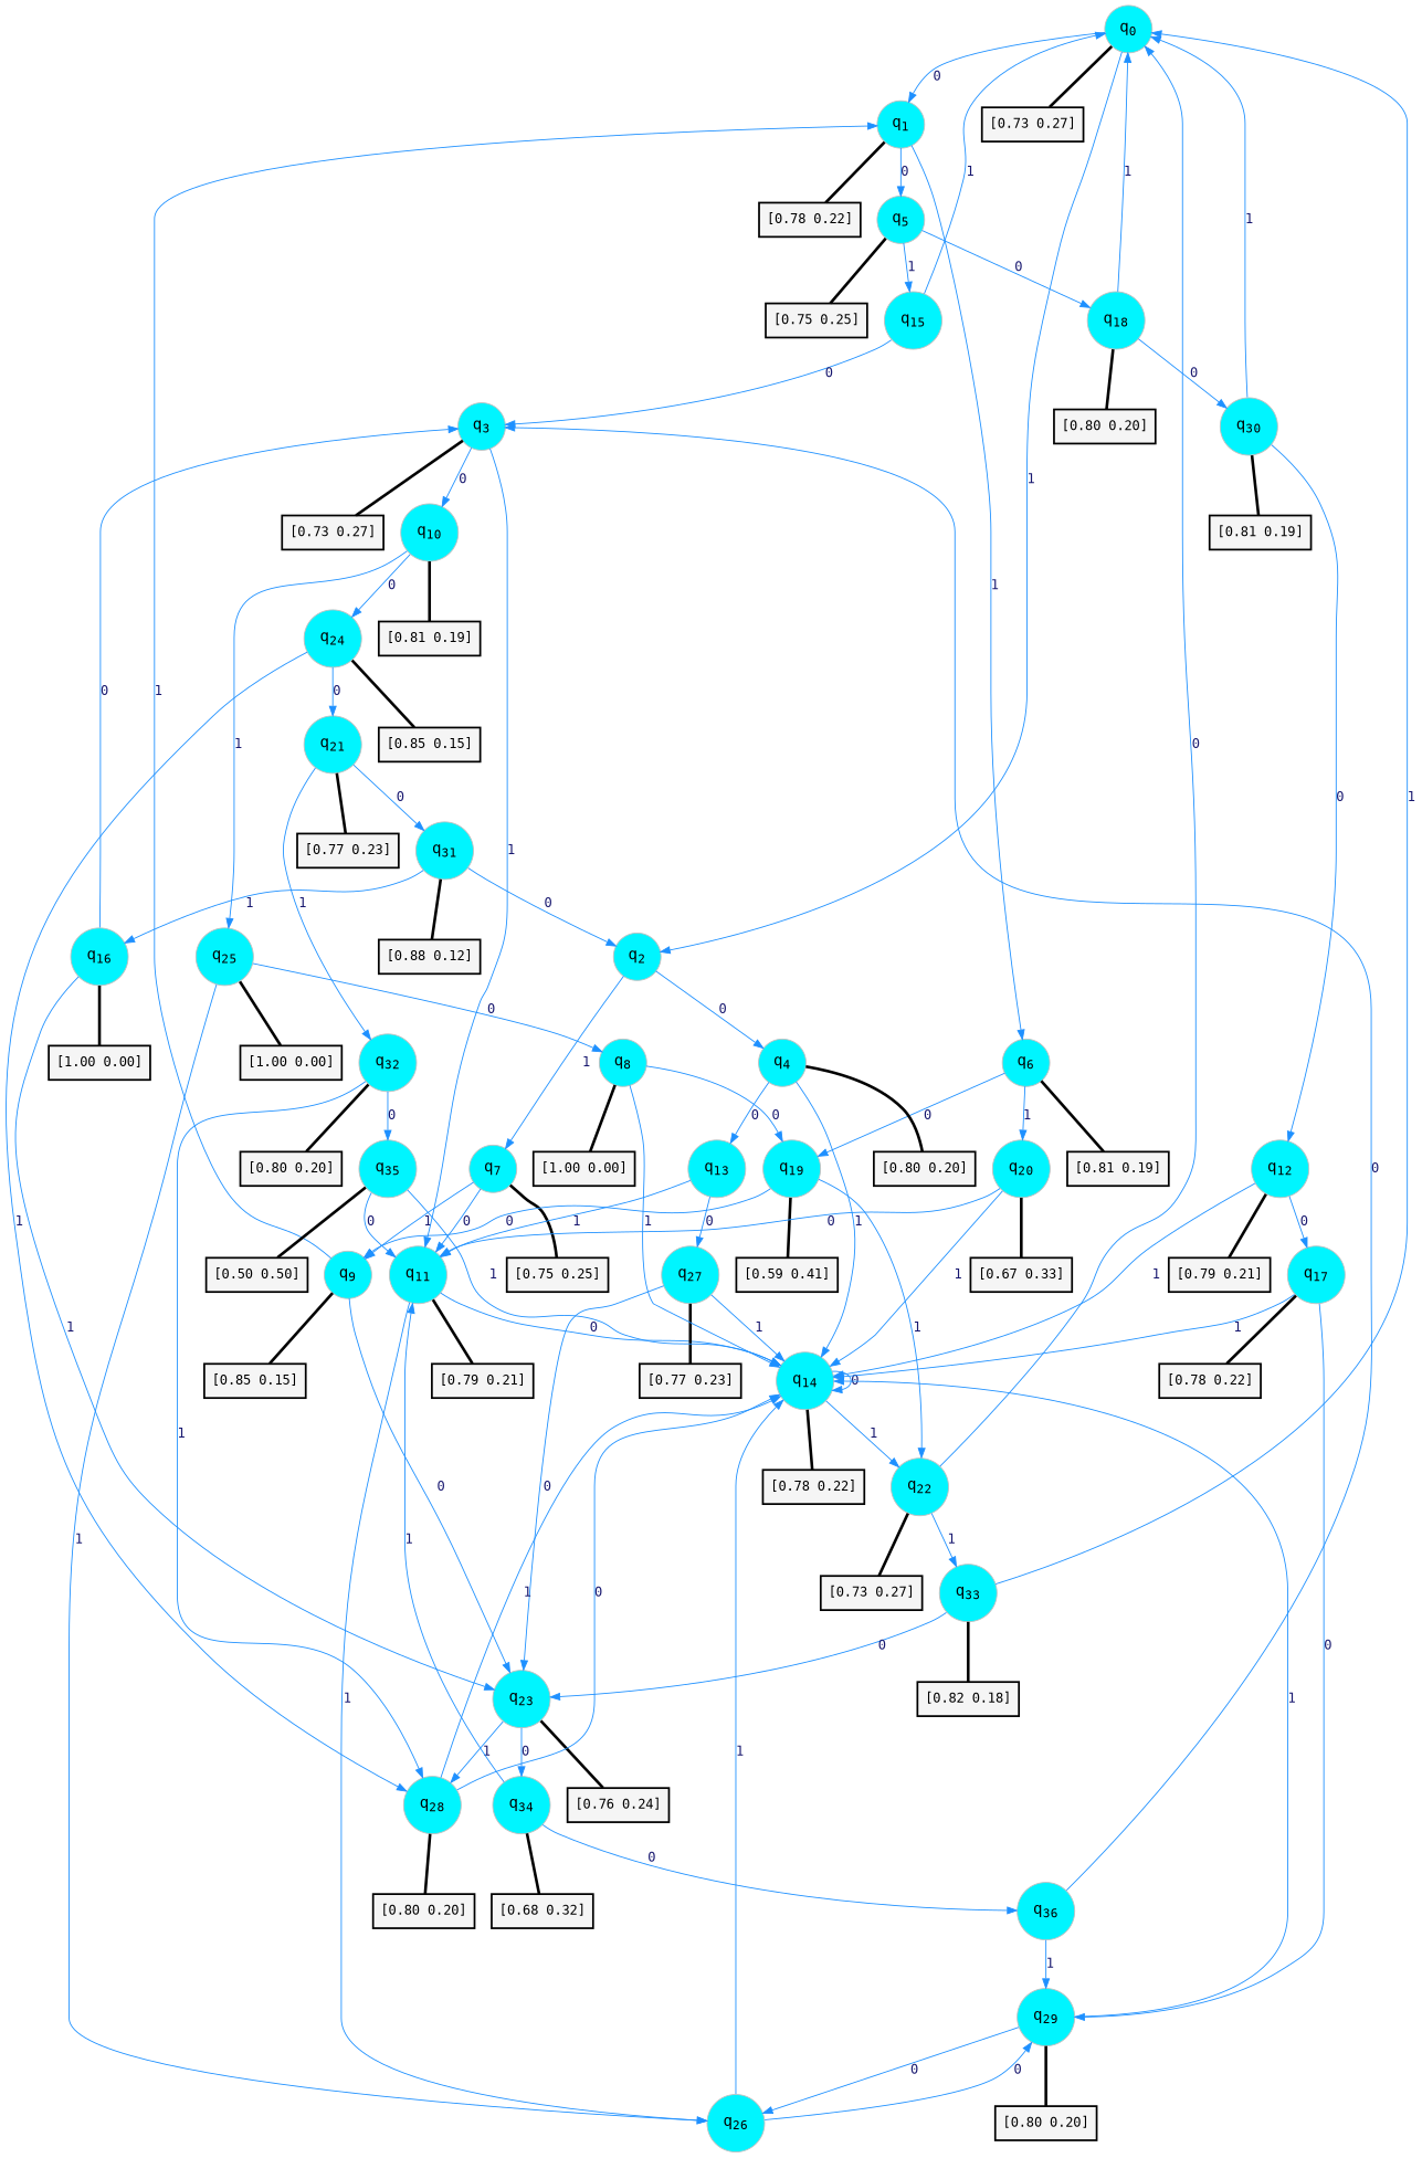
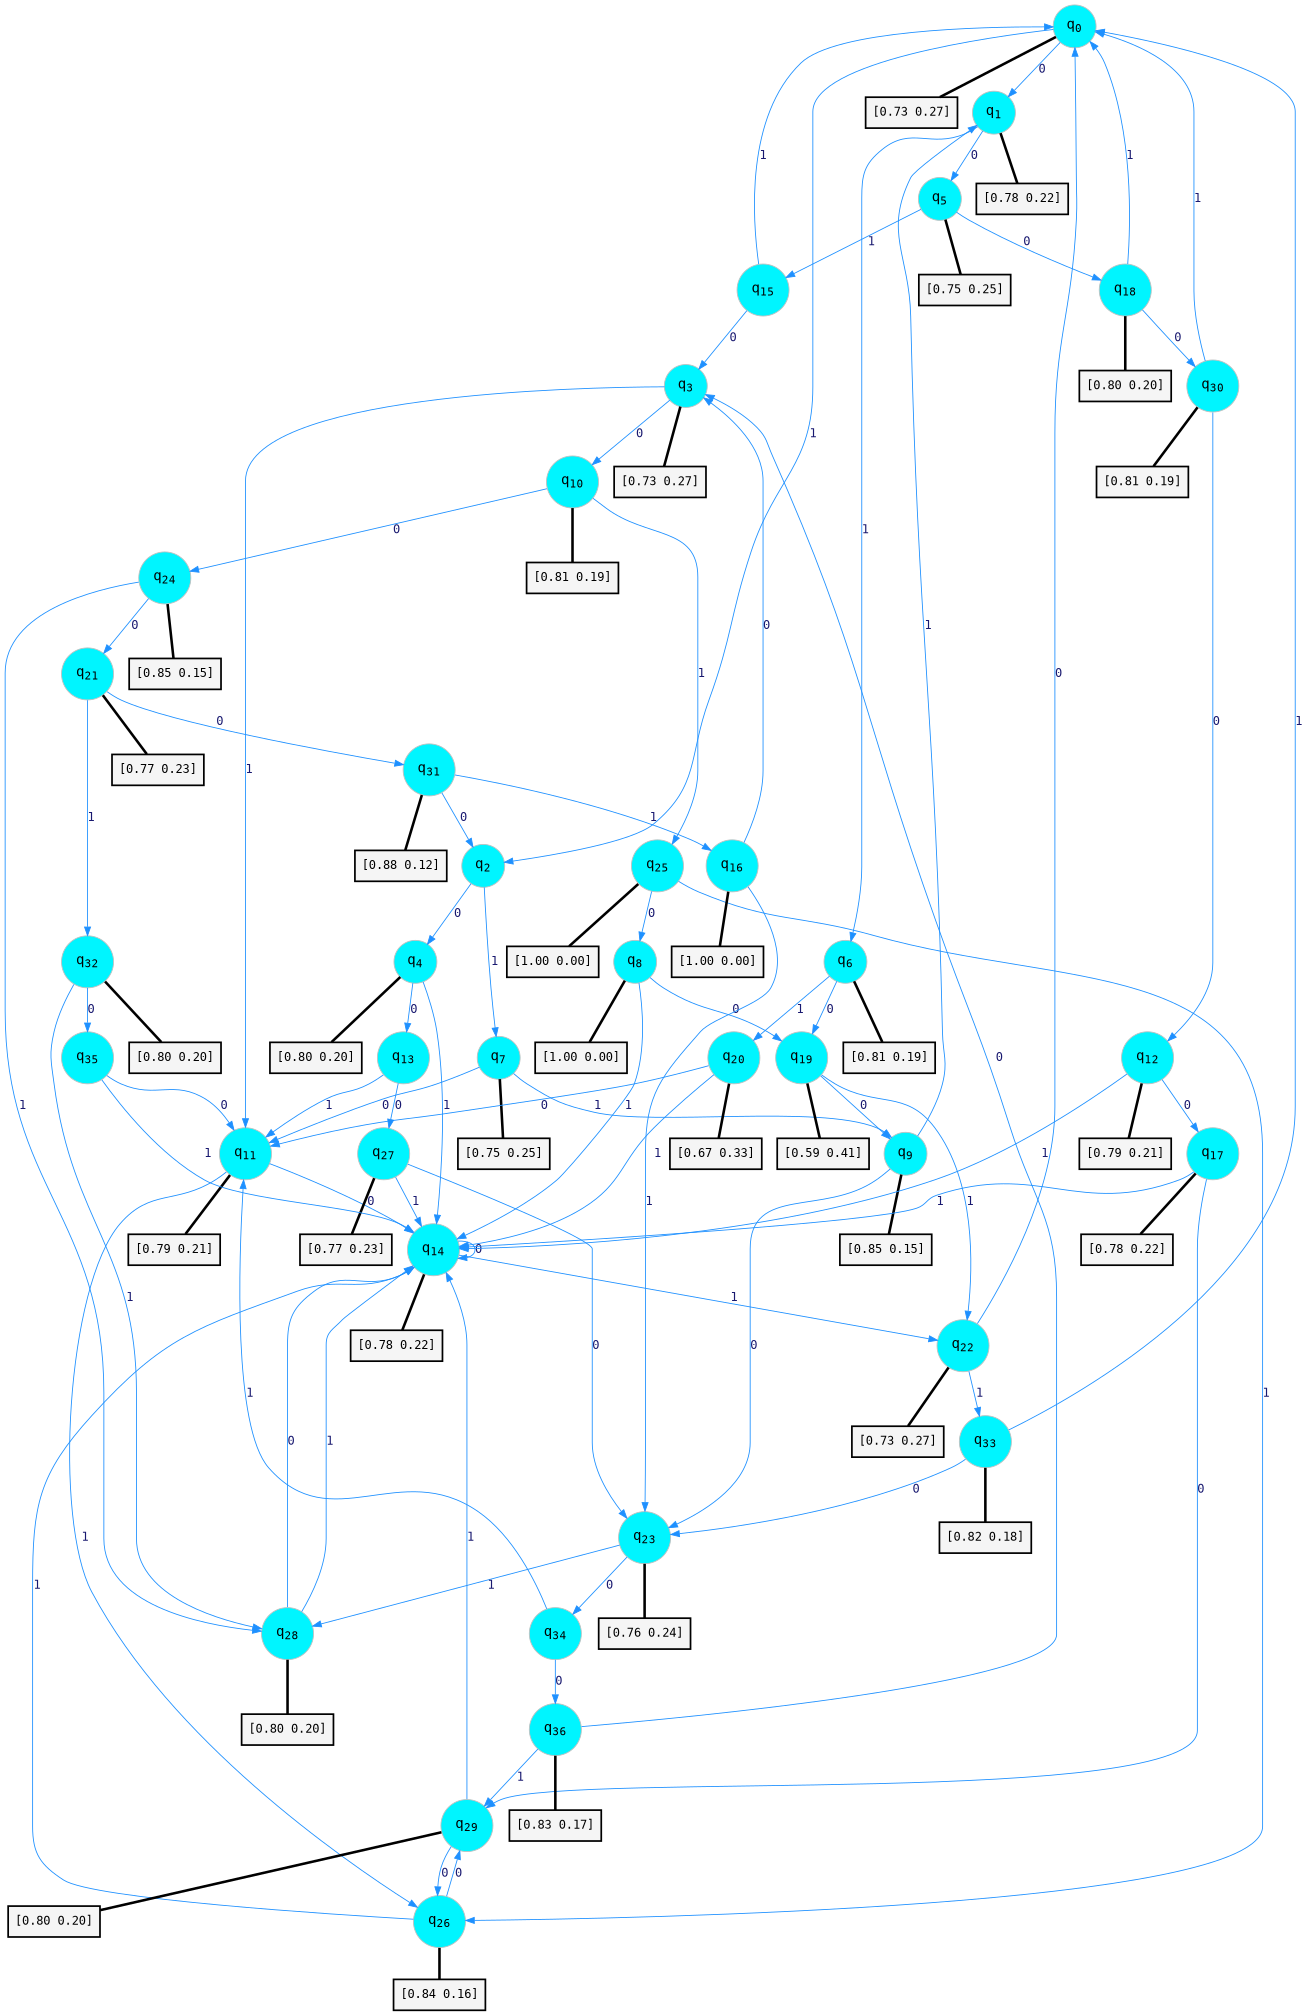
  digraph {
    fontname="DejaVu Sans Mono"
    rankdir=TD
    node [color=gray fillcolor=turquoise1 fontcolor=black fontname="DejaVu Sans Mono" fontsize=16 fontweight=bold shape=circle style=filled]
    edge [arrowsize=1 color=dodgerblue1 fontcolor=midnightblue fontname="DejaVu Sans Mono" fontweight=bold penwidth=1 style=solid weight=20]
    n1 [label=<q<SUB>0</SUB>>]
    n2 [label=<q<SUB>1</SUB>>]
    n3 [label=<q<SUB>2</SUB>>]
    n4 [color=black fillcolor=whitesmoke fontsize=14 label="[0.73 0.27]" penwidth=2 shape=box]
    n5 [label=<q<SUB>5</SUB>>]
    n6 [label=<q<SUB>6</SUB>>]
    n7 [color=black fillcolor=whitesmoke fontsize=14 label="[0.78 0.22]" penwidth=2 shape=box]
    n8 [label=<q<SUB>4</SUB>>]
    n9 [label=<q<SUB>7</SUB>>]
    n10 [label=<q<SUB>15</SUB>>]
    n11 [label=<q<SUB>18</SUB>>]
    n12 [color=black fillcolor=whitesmoke fontsize=14 label="[0.75 0.25]" penwidth=2 shape=box]
    n13 [label=<q<SUB>19</SUB>>]
    n14 [label=<q<SUB>20</SUB>>]
    n15 [color=black fillcolor=whitesmoke fontsize=14 label="[0.81 0.19]" penwidth=2 shape=box]
    n16 [label=<q<SUB>13</SUB>>]
    n17 [label=<q<SUB>14</SUB>>]
    n18 [color=black fillcolor=whitesmoke fontsize=14 label="[0.80 0.20]" penwidth=2 shape=box]
    n19 [label=<q<SUB>11</SUB>>]
    n20 [label=<q<SUB>9</SUB>>]
    n21 [color=black fillcolor=whitesmoke fontsize=14 label="[0.75 0.25]" penwidth=2 shape=box]
    n22 [label=<q<SUB>3</SUB>>]
    n23 [label=<q<SUB>10</SUB>>]
    n24 [color=black fillcolor=whitesmoke fontsize=14 label="[0.73 0.27]" penwidth=2 shape=box]
    n25 [label=<q<SUB>24</SUB>>]
    n26 [label=<q<SUB>25</SUB>>]
    n27 [color=black fillcolor=whitesmoke fontsize=14 label="[0.81 0.19]" penwidth=2 shape=box]
    n28 [label=<q<SUB>26</SUB>>]
    n29 [color=black fillcolor=whitesmoke fontsize=14 label="[0.79 0.21]" penwidth=2 shape=box]
    n30 [label=<q<SUB>27</SUB>>]
    n31 [label=<q<SUB>22</SUB>>]
    n32 [color=black fillcolor=whitesmoke fontsize=14 label="[0.78 0.22]" penwidth=2 shape=box]
    n33 [label=<q<SUB>30</SUB>>]
    n34 [color=black fillcolor=whitesmoke fontsize=14 label="[0.80 0.20]" penwidth=2 shape=box]
    n35 [color=black fillcolor=whitesmoke fontsize=14 label="[0.59 0.41]" penwidth=2 shape=box]
    n36 [color=black fillcolor=whitesmoke fontsize=14 label="[0.67 0.33]" penwidth=2 shape=box]
    n37 [label=<q<SUB>23</SUB>>]
    n38 [color=black fillcolor=whitesmoke fontsize=14 label="[0.85 0.15]" penwidth=2 shape=box]
    n39 [label=<q<SUB>8</SUB>>]
    n40 [color=black fillcolor=whitesmoke fontsize=14 label="[1.00 0.00]" penwidth=2 shape=box]
    n41 [label=<q<SUB>28</SUB>>]
    n42 [label=<q<SUB>34</SUB>>]
    n43 [color=black fillcolor=whitesmoke fontsize=14 label="[0.76 0.24]" penwidth=2 shape=box]
    n44 [label=<q<SUB>21</SUB>>]
    n45 [color=black fillcolor=whitesmoke fontsize=14 label="[0.85 0.15]" penwidth=2 shape=box]
    n46 [color=black fillcolor=whitesmoke fontsize=14 label="[1.00 0.00]" penwidth=2 shape=box]
    n47 [label=<q<SUB>29</SUB>>]
+   n48 [color=black fillcolor=whitesmoke fontsize=14 label="[0.84 0.16]" penwidth=2 shape=box]
    n49 [label=<q<SUB>12</SUB>>]
    n50 [label=<q<SUB>17</SUB>>]
    n51 [color=black fillcolor=whitesmoke fontsize=14 label="[0.79 0.21]" penwidth=2 shape=box]
    n52 [color=black fillcolor=whitesmoke fontsize=14 label="[0.78 0.22]" penwidth=2 shape=box]
    n53 [color=black fillcolor=whitesmoke fontsize=14 label="[0.77 0.23]" penwidth=2 shape=box]
    n54 [label=<q<SUB>33</SUB>>]
    n55 [color=black fillcolor=whitesmoke fontsize=14 label="[0.73 0.27]" penwidth=2 shape=box]
    n56 [label=<q<SUB>16</SUB>>]
    n57 [color=black fillcolor=whitesmoke fontsize=14 label="[1.00 0.00]" penwidth=2 shape=box]
    n58 [color=black fillcolor=whitesmoke fontsize=14 label="[0.80 0.20]" penwidth=2 shape=box]
    n59 [color=black fillcolor=whitesmoke fontsize=14 label="[0.81 0.19]" penwidth=2 shape=box]
    n60 [label=<q<SUB>31</SUB>>]
    n61 [label=<q<SUB>32</SUB>>]
    n62 [color=black fillcolor=whitesmoke fontsize=14 label="[0.77 0.23]" penwidth=2 shape=box]
    n63 [color=black fillcolor=whitesmoke fontsize=14 label="[0.88 0.12]" penwidth=2 shape=box]
    n64 [label=<q<SUB>35</SUB>>]
    n65 [color=black fillcolor=whitesmoke fontsize=14 label="[0.80 0.20]" penwidth=2 shape=box]
    n66 [color=black fillcolor=whitesmoke fontsize=14 label="[0.82 0.18]" penwidth=2 shape=box]
    n67 [color=black fillcolor=whitesmoke fontsize=14 label="[0.80 0.20]" penwidth=2 shape=box]
    n68 [label=<q<SUB>36</SUB>>]
-   n69 [color=black fillcolor=whitesmoke fontsize=14 label="[0.68 0.32]" penwidth=2 shape=box]
-   n70 [color=black fillcolor=whitesmoke fontsize=14 label="[0.50 0.50]" penwidth=2 shape=box]
+   n71 [color=black fillcolor=whitesmoke fontsize=14 label="[0.83 0.17]" penwidth=2 shape=box]
    n1 -> n2 [label=0]
    n1 -> n3 [label=1]
    n1 -> n4 [arrowhead=none color=black penwidth=3]
    n2 -> n5 [label=0]
    n2 -> n6 [label=1]
    n2 -> n7 [arrowhead=none color=black penwidth=3]
    n3 -> n8 [label=0]
    n3 -> n9 [label=1]
    n5 -> n10 [label=1]
    n5 -> n11 [label=0]
    n5 -> n12 [arrowhead=none color=black penwidth=3]
    n6 -> n13 [label=0]
    n6 -> n14 [label=1]
    n6 -> n15 [arrowhead=none color=black penwidth=3]
    n8 -> n16 [label=0]
    n8 -> n17 [label=1]
    n8 -> n18 [arrowhead=none color=black penwidth=3]
    n9 -> n19 [label=0]
    n9 -> n20 [label=1]
    n9 -> n21 [arrowhead=none color=black penwidth=3]
    n10 -> n1 [label=1]
    n10 -> n22 [label=0]
    n11 -> n1 [label=1]
    n11 -> n33 [label=0]
    n11 -> n34 [arrowhead=none color=black penwidth=3]
    n13 -> n20 [label=0]
    n13 -> n31 [label=1]
    n13 -> n35 [arrowhead=none color=black penwidth=3]
    n14 -> n17 [label=1]
    n14 -> n19 [label=0]
    n14 -> n36 [arrowhead=none color=black penwidth=3]
    n16 -> n19 [label=1]
    n16 -> n30 [label=0]
    n17 -> n17 [label=0]
    n17 -> n31 [label=1]
    n17 -> n32 [arrowhead=none color=black penwidth=3]
    n19 -> n17 [label=0]
    n19 -> n28 [label=1]
    n19 -> n29 [arrowhead=none color=black penwidth=3]
    n20 -> n2 [label=1]
    n20 -> n37 [label=0]
    n20 -> n38 [arrowhead=none color=black penwidth=3]
    n22 -> n19 [label=1]
    n22 -> n23 [label=0]
    n22 -> n24 [arrowhead=none color=black penwidth=3]
    n23 -> n25 [label=0]
    n23 -> n26 [label=1]
    n23 -> n27 [arrowhead=none color=black penwidth=3]
    n25 -> n41 [label=1]
    n25 -> n44 [label=0]
    n25 -> n45 [arrowhead=none color=black penwidth=3]
    n26 -> n28 [label=1]
    n26 -> n39 [label=0]
    n26 -> n46 [arrowhead=none color=black penwidth=3]
    n28 -> n17 [label=1]
    n28 -> n47 [label=0]
+   n28 -> n48 [arrowhead=none color=black penwidth=3]
    n30 -> n17 [label=1]
    n30 -> n37 [label=0]
    n30 -> n53 [arrowhead=none color=black penwidth=3]
    n31 -> n1 [label=0]
    n31 -> n54 [label=1]
    n31 -> n55 [arrowhead=none color=black penwidth=3]
    n33 -> n1 [label=1]
    n33 -> n49 [label=0]
    n33 -> n59 [arrowhead=none color=black penwidth=3]
    n37 -> n41 [label=1]
    n37 -> n42 [label=0]
    n37 -> n43 [arrowhead=none color=black penwidth=3]
    n39 -> n13 [label=0]
    n39 -> n17 [label=1]
    n39 -> n40 [arrowhead=none color=black penwidth=3]
    n41 -> n17 [label=0]
    n41 -> n17 [label=1]
    n41 -> n67 [arrowhead=none color=black penwidth=3]
    n42 -> n19 [label=1]
    n42 -> n68 [label=0]
-   n42 -> n69 [arrowhead=none color=black penwidth=3]
    n44 -> n60 [label=0]
    n44 -> n61 [label=1]
    n44 -> n62 [arrowhead=none color=black penwidth=3]
    n47 -> n17 [label=1]
    n47 -> n28 [label=0]
    n47 -> n58 [arrowhead=none color=black penwidth=3]
    n49 -> n17 [label=1]
    n49 -> n50 [label=0]
    n49 -> n51 [arrowhead=none color=black penwidth=3]
    n50 -> n17 [label=1]
    n50 -> n47 [label=0]
    n50 -> n52 [arrowhead=none color=black penwidth=3]
    n54 -> n1 [label=1]
    n54 -> n37 [label=0]
    n54 -> n66 [arrowhead=none color=black penwidth=3]
    n56 -> n22 [label=0]
    n56 -> n37 [label=1]
    n56 -> n57 [arrowhead=none color=black penwidth=3]
    n60 -> n3 [label=0]
    n60 -> n56 [label=1]
    n60 -> n63 [arrowhead=none color=black penwidth=3]
    n61 -> n41 [label=1]
    n61 -> n64 [label=0]
    n61 -> n65 [arrowhead=none color=black penwidth=3]
    n64 -> n17 [label=1]
    n64 -> n19 [label=0]
-   n64 -> n70 [arrowhead=none color=black penwidth=3]
    n68 -> n22 [label=0]
    n68 -> n47 [label=1]
+   n68 -> n71 [arrowhead=none color=black penwidth=3]
  }
